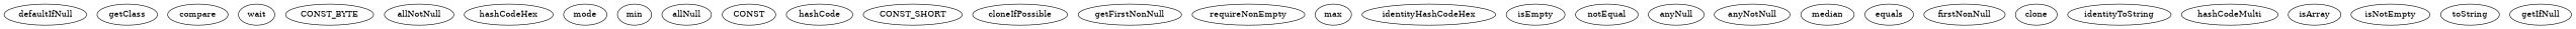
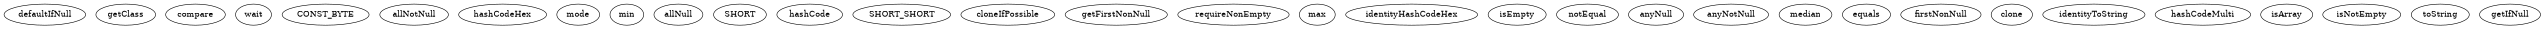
  digraph {
    defaultIfNull
    getClass
    compare
    wait
    CONST_BYTE
    allNotNull
    hashCodeHex
    mode
    min
    allNull
-   CONST
+   CONST [label=SHORT]
    hashCode
-   CONST_SHORT
+   CONST_SHORT [label=SHORT_SHORT]
    cloneIfPossible
    getFirstNonNull
    requireNonEmpty
    max
    identityHashCodeHex
    isEmpty
    notEqual
    anyNull
    anyNotNull
    median
    equals
    firstNonNull
    clone
    identityToString
    hashCodeMulti
    isArray
    isNotEmpty
    toString
    getIfNull
  }
